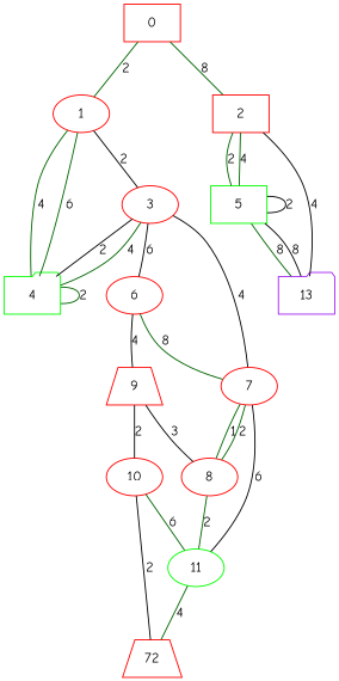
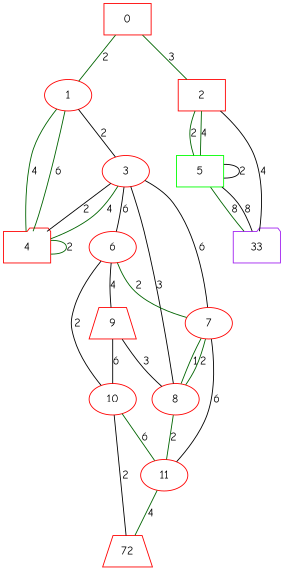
  graph {
    fontname="Comic Neue"
    node [color=red fontname="Comic Neue" shape=ellipse weight=1]
    edge [color=darkgreen fontname="Comic Neue"]
    0 [shape=box]
    1
    2 [shape=box]
    3
-   4 [color=green shape=folder weight=2]
+   4 [shape=folder weight=2]
    5 [color=green shape=box weight=2]
-   13 [color=purple shape=folder weight=4]
+   13 [color=purple shape=folder weight=4 label=33]
    6
    7
    8
    9 [shape=trapezium]
    10
-   11 [color=green]
+   11
    n14 [label=72 shape=trapezium]
    0 -- 1 [label=2]
-   0 -- 2 [label=8]
+   0 -- 2 [label=3]
    1 -- 3 [color=black label=2]
    1 -- 4 [label=4]
    1 -- 4 [label=6]
    2 -- 5 [label=2]
    2 -- 5 [label=4]
    2 -- 13 [color=black label=4]
    3 -- 4 [color=black label=2]
    3 -- 4 [label=4]
    3 -- 6 [color=black label=6]
-   3 -- 7 [color=black label=4]
+   3 -- 7 [color=black label=6]
+   3 -- 8 [color=black label=3]
    4 -- 4 [label=2]
    5 -- 5 [color=black label=2]
    5 -- 13 [color=black label=8]
    5 -- 13 [label=8]
-   6 -- 7 [label=8]
+   6 -- 7 [label=2]
    6 -- 9 [color=black label=4]
+   6 -- 10 [color=black label=2]
    7 -- 8 [label=2]
    7 -- 8 [label=1]
    7 -- 11 [color=black label=6]
    8 -- 11 [label=2]
    9 -- 8 [color=black label=3]
-   9 -- 10 [color=black label=2]
+   9 -- 10 [color=black label=6]
    10 -- 11 [label=6]
    10 -- n14 [color=black label=2]
    11 -- n14 [label=4]
  }
